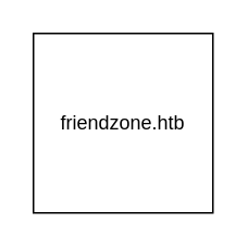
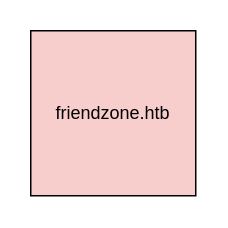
  <mxCell id="0" />
  <mxCell id="1" parent="0" />
- <mxCell id="2" value="friendzone.htb" style="whiteSpace=wrap;html=1;aspect=fixed;" parent="1" vertex="1"><mxGeometry x="20" y="20" width="110" height="110" as="geometry" /></mxCell>
+ <mxCell id="2" value="friendzone.htb" style="whiteSpace=wrap;html=1;aspect=fixed;fillColor=#f8cecc;" parent="1" vertex="1"><mxGeometry x="20" y="20" width="110" height="110" as="geometry" /></mxCell>
